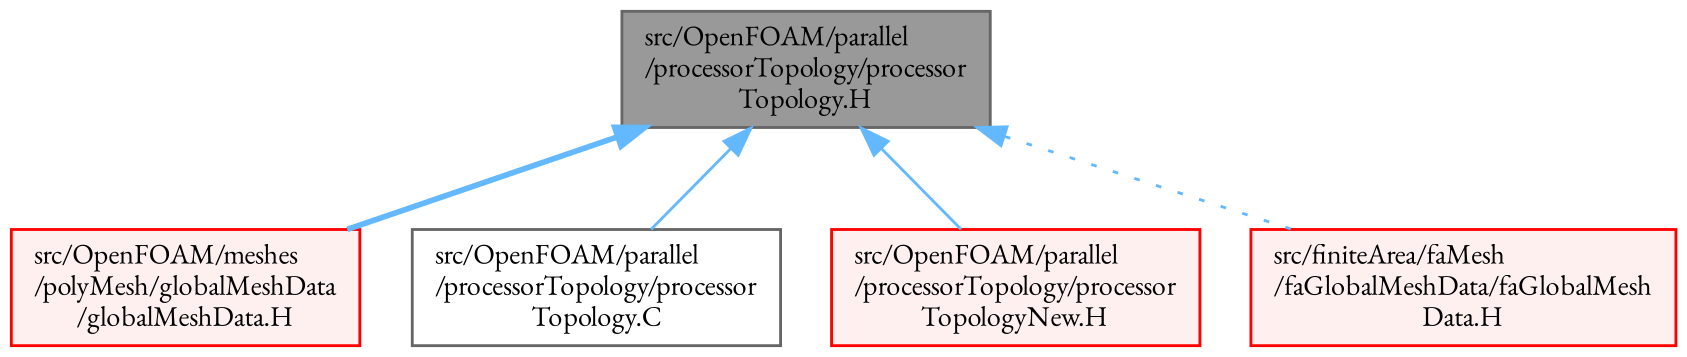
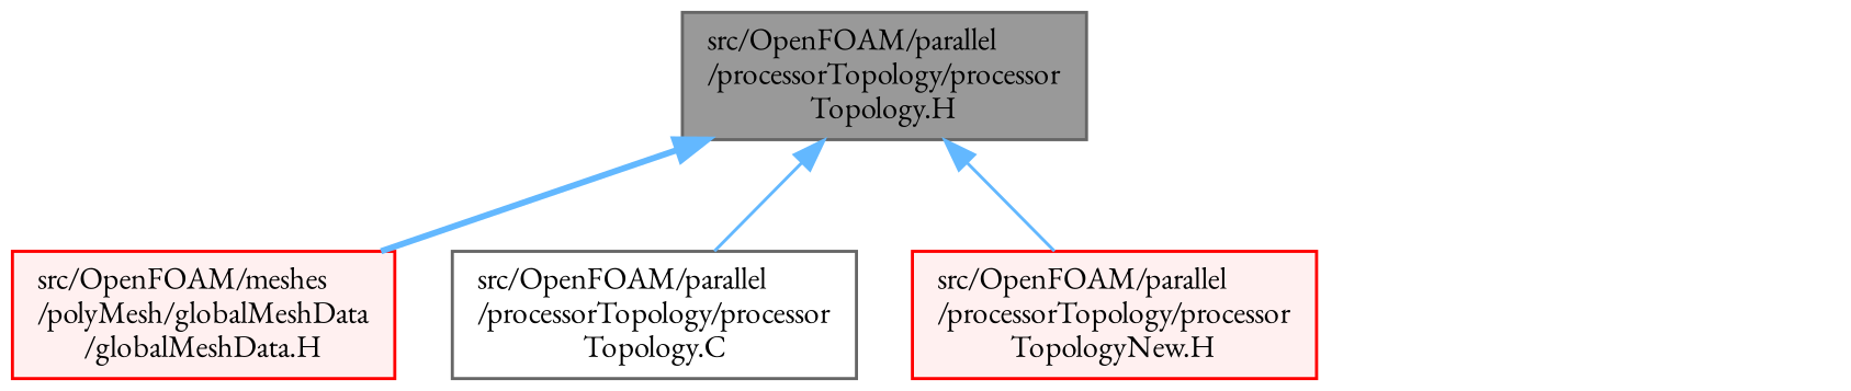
  digraph {
    fontname="EB Garamond"
    node [color=red fillcolor="#FFF0F0" fontname="EB Garamond" fontsize=10 shape=box style=filled]
    edge [color=steelblue1 dir=back fontname="EB Garamond" fontsize=10 labelfontname=Helvetica labelfontsize=10 style=solid]
    n1 [color=gray40 fillcolor=grey60 fontcolor=black height=0.2 label="src/OpenFOAM/parallel\l/processorTopology/processor\lTopology.H" width=0.4]
    n2 [height=0.2 label="src/OpenFOAM/meshes\l/polyMesh/globalMeshData\l/globalMeshData.H" width=0.4]
    n3 [color=grey40 fillcolor=white height=0.2 label="src/OpenFOAM/parallel\l/processorTopology/processor\lTopology.C" width=0.4]
    n4 [height=0.2 label="src/OpenFOAM/parallel\l/processorTopology/processor\lTopologyNew.H" width=0.4]
-   n5 [height=0.2 label="src/finiteArea/faMesh\l/faGlobalMeshData/faGlobalMesh\lData.H" width=0.4]
    n1 -> n2 [style=bold]
    n1 -> n3
    n1 -> n4
-   n1 -> n5 [style=dotted]
  }
